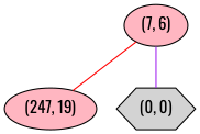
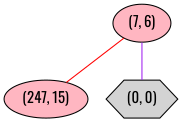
  graph {
    fontname=Oswald
    node [fillcolor=lightpink fontname=Oswald shape=ellipse style=filled]
    edge [fontname=Oswald]
-   "(247, 15)" [label="(247, 19)"]
+   "(247, 15)"
    "(7, 6)"
    "(0, 0)" [fillcolor=lightgrey shape=hexagon]
    "(7, 6)" -- "(247, 15)" [color=red weight=1]
    "(7, 6)" -- "(0, 0)" [color=purple weight=4]
  }
